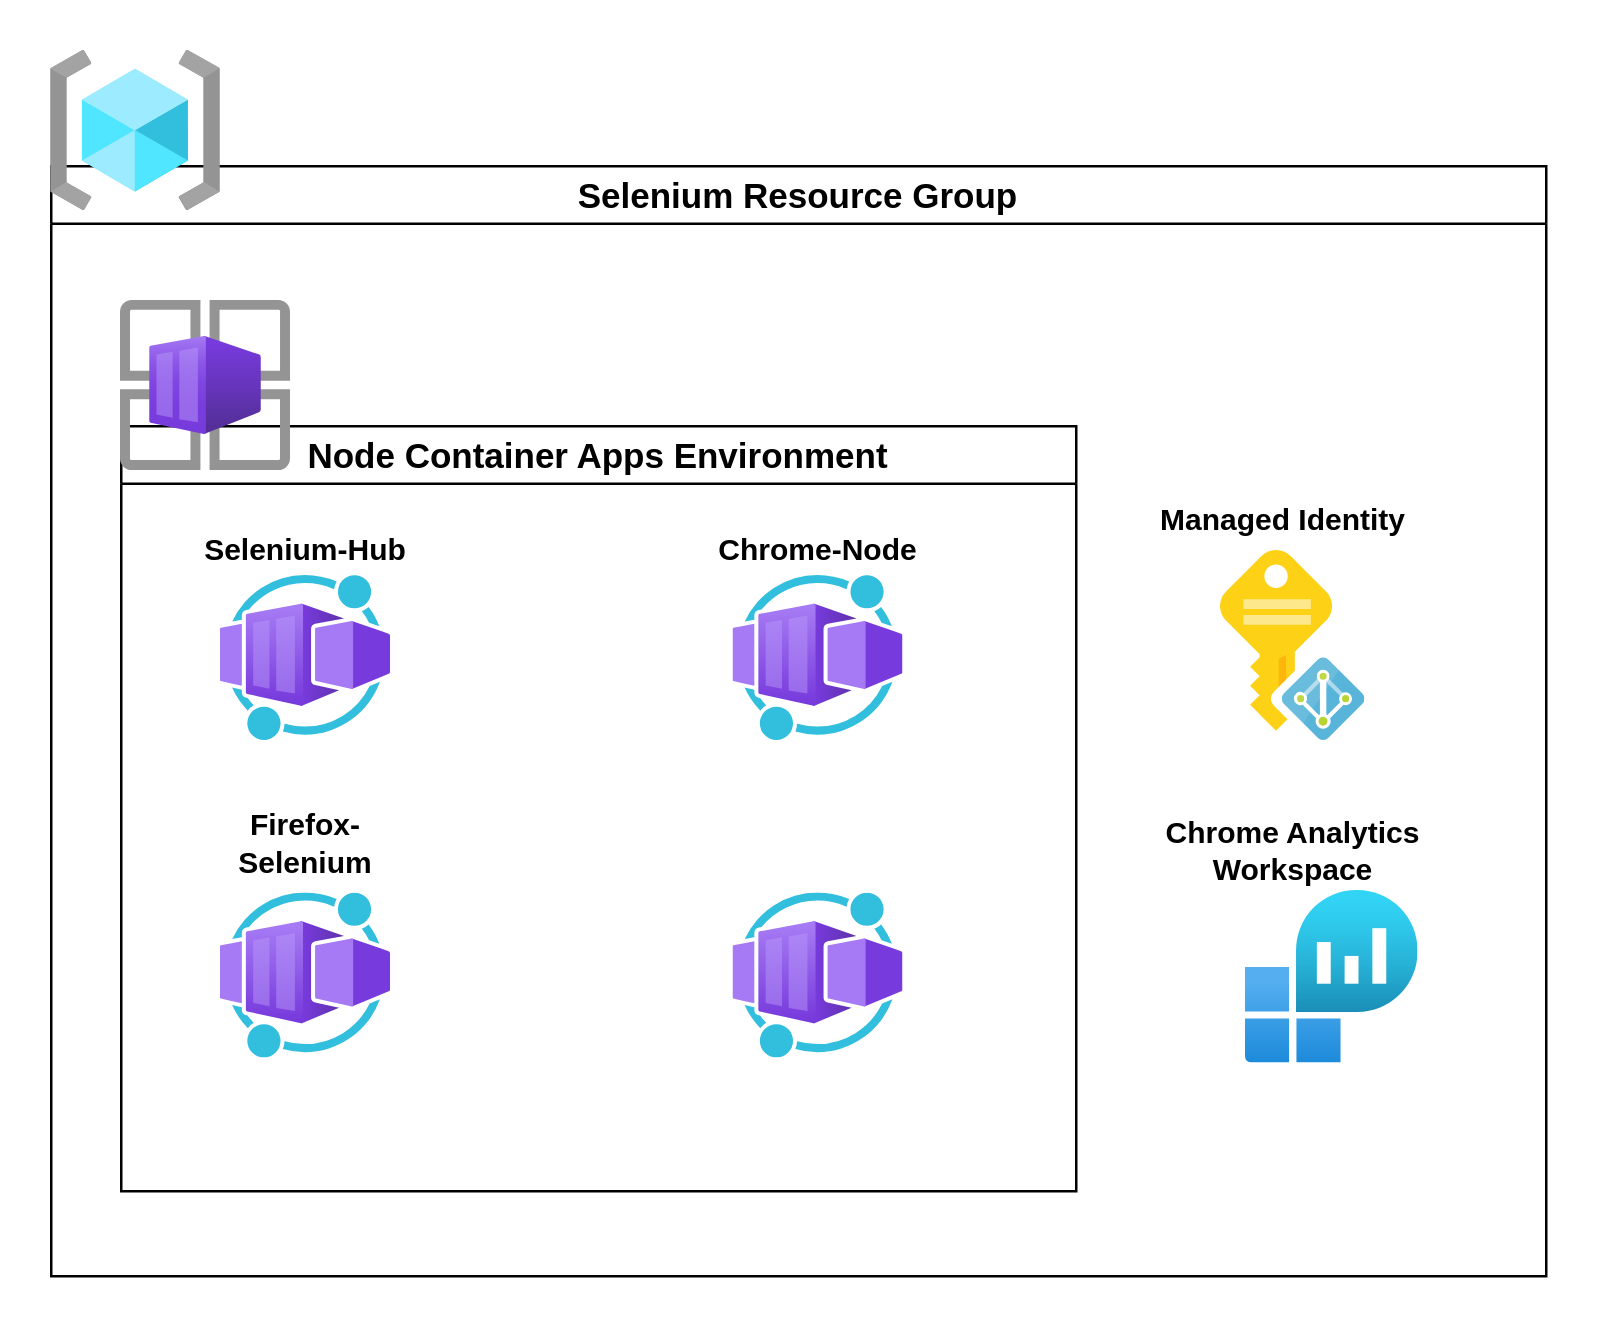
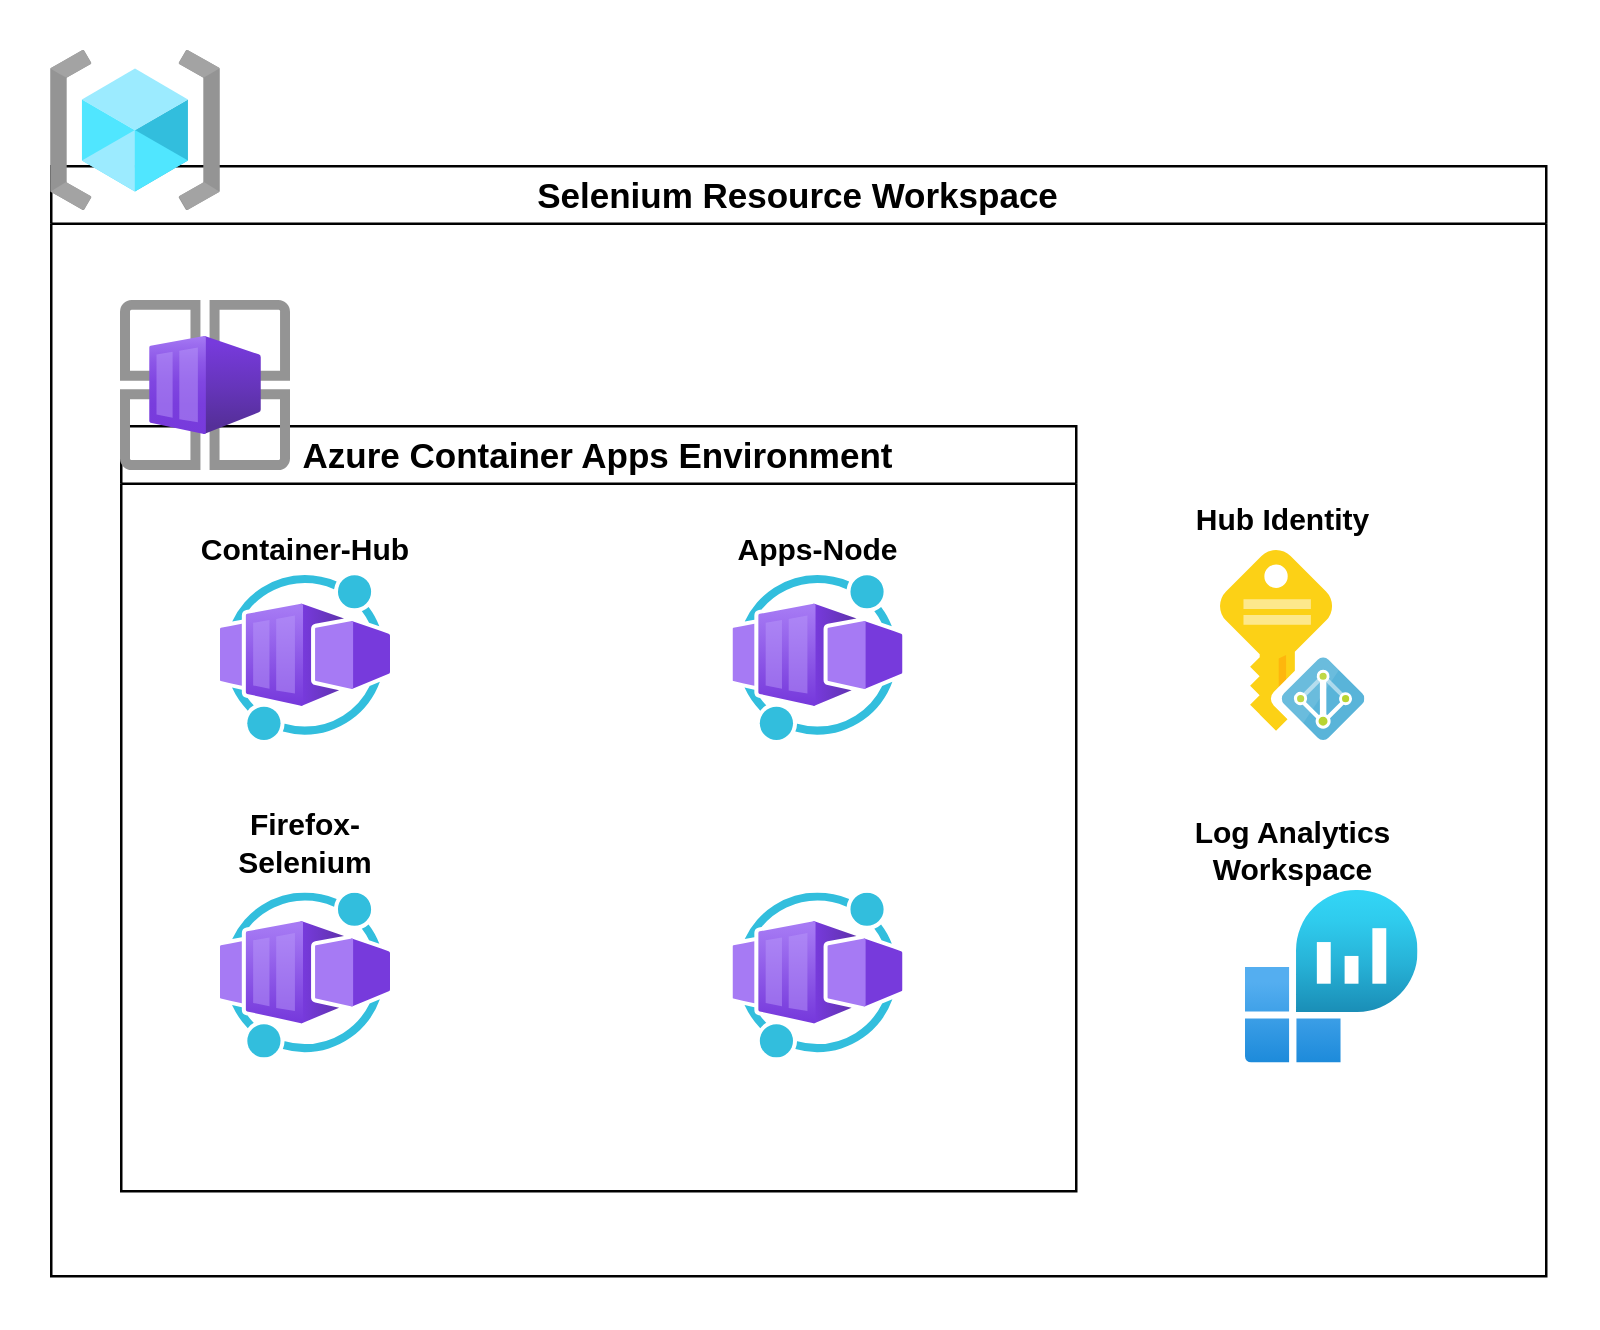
  <mxCell id="0" />
  <mxCell id="1" parent="0" />
- <mxCell id="2" value="&lt;font style=&quot;font-size: 14px;&quot;&gt;Selenium Resource Group&lt;/font&gt;" style="swimlane;whiteSpace=wrap;html=1;" vertex="1" parent="1"><mxGeometry x="20" y="66" width="598" height="444" as="geometry" /></mxCell>
- <mxCell id="3" value="&lt;font style=&quot;font-size: 14px;&quot;&gt;Node Container Apps Environment&lt;/font&gt;" style="swimlane;whiteSpace=wrap;html=1;" vertex="1" parent="2"><mxGeometry x="28" y="104" width="382" height="306" as="geometry" /></mxCell>
+ <mxCell id="2" value="&lt;font style=&quot;font-size: 14px;&quot;&gt;Selenium Resource Workspace&lt;/font&gt;" style="swimlane;whiteSpace=wrap;html=1;" vertex="1" parent="1"><mxGeometry x="20" y="66" width="598" height="444" as="geometry" /></mxCell>
+ <mxCell id="3" value="&lt;font style=&quot;font-size: 14px;&quot;&gt;Azure Container Apps Environment&lt;/font&gt;" style="swimlane;whiteSpace=wrap;html=1;" vertex="1" parent="2"><mxGeometry x="28" y="104" width="382" height="306" as="geometry" /></mxCell>
  <mxCell id="4" value="" style="image;aspect=fixed;html=1;points=[];align=center;fontSize=12;image=img/lib/azure2/other/Worker_Container_App.svg;" vertex="1" parent="3"><mxGeometry x="40" y="60" width="68" height="66" as="geometry" /></mxCell>
  <mxCell id="5" value="" style="image;aspect=fixed;html=1;points=[];align=center;fontSize=12;image=img/lib/azure2/other/Worker_Container_App.svg;" vertex="1" parent="3"><mxGeometry x="245" y="60" width="68" height="66" as="geometry" /></mxCell>
  <mxCell id="6" value="" style="image;aspect=fixed;html=1;points=[];align=center;fontSize=12;image=img/lib/azure2/other/Worker_Container_App.svg;" vertex="1" parent="3"><mxGeometry x="245" y="187" width="68" height="66" as="geometry" /></mxCell>
  <mxCell id="7" value="" style="image;aspect=fixed;html=1;points=[];align=center;fontSize=12;image=img/lib/azure2/other/Worker_Container_App.svg;" vertex="1" parent="3"><mxGeometry x="40" y="187" width="68" height="66" as="geometry" /></mxCell>
- <mxCell id="8" value="&lt;b&gt;Selenium-Hub&lt;/b&gt;" style="text;strokeColor=none;align=center;fillColor=none;html=1;verticalAlign=middle;whiteSpace=wrap;rounded=0;" vertex="1" parent="3"><mxGeometry x="29" y="30" width="90" height="40" as="geometry" /></mxCell>
+ <mxCell id="8" value="&lt;b&gt;Container-Hub&lt;/b&gt;" style="text;strokeColor=none;align=center;fillColor=none;html=1;verticalAlign=middle;whiteSpace=wrap;rounded=0;" vertex="1" parent="3"><mxGeometry x="29" y="30" width="90" height="40" as="geometry" /></mxCell>
  <mxCell id="9" value="&lt;b&gt;Firefox-Selenium&lt;/b&gt;" style="text;strokeColor=none;align=center;fillColor=none;html=1;verticalAlign=middle;whiteSpace=wrap;rounded=0;" vertex="1" parent="3"><mxGeometry x="29" y="147" width="90" height="40" as="geometry" /></mxCell>
- <mxCell id="10" value="&lt;b&gt;Chrome-Node&lt;/b&gt;" style="text;strokeColor=none;align=center;fillColor=none;html=1;verticalAlign=middle;whiteSpace=wrap;rounded=0;" vertex="1" parent="3"><mxGeometry x="234" y="30" width="90" height="40" as="geometry" /></mxCell>
+ <mxCell id="10" value="&lt;b&gt;Apps-Node&lt;/b&gt;" style="text;strokeColor=none;align=center;fillColor=none;html=1;verticalAlign=middle;whiteSpace=wrap;rounded=0;" vertex="1" parent="3"><mxGeometry x="234" y="30" width="90" height="40" as="geometry" /></mxCell>
  <mxCell id="11" value="" style="image;sketch=0;aspect=fixed;html=1;points=[];align=center;fontSize=12;image=img/lib/mscae/Managed_Identities.svg;" vertex="1" parent="2"><mxGeometry x="468" y="154" width="57.76" height="76" as="geometry" /></mxCell>
  <mxCell id="12" value="" style="image;aspect=fixed;html=1;points=[];align=center;fontSize=12;image=img/lib/azure2/other/Container_App_Environments.svg;" vertex="1" parent="2"><mxGeometry x="28" y="54" width="68" height="68" as="geometry" /></mxCell>
  <mxCell id="13" value="" style="image;aspect=fixed;html=1;points=[];align=center;fontSize=12;image=img/lib/azure2/analytics/Log_Analytics_Workspaces.svg;" vertex="1" parent="2"><mxGeometry x="478" y="290" width="69" height="69" as="geometry" /></mxCell>
- <mxCell id="14" value="&lt;b&gt;Managed Identity&lt;/b&gt;" style="text;strokeColor=none;align=center;fillColor=none;html=1;verticalAlign=middle;whiteSpace=wrap;rounded=0;" vertex="1" parent="2"><mxGeometry x="438.88" y="122" width="108.12" height="40" as="geometry" /></mxCell>
- <mxCell id="15" value="&lt;b&gt;Chrome Analytics Workspace&lt;/b&gt;" style="text;strokeColor=none;align=center;fillColor=none;html=1;verticalAlign=middle;whiteSpace=wrap;rounded=0;" vertex="1" parent="2"><mxGeometry x="442.82" y="254" width="108.12" height="40" as="geometry" /></mxCell>
+ <mxCell id="14" value="&lt;b&gt;Hub Identity&lt;/b&gt;" style="text;strokeColor=none;align=center;fillColor=none;html=1;verticalAlign=middle;whiteSpace=wrap;rounded=0;" vertex="1" parent="2"><mxGeometry x="438.88" y="122" width="108.12" height="40" as="geometry" /></mxCell>
+ <mxCell id="15" value="&lt;b&gt;Log Analytics Workspace&lt;/b&gt;" style="text;strokeColor=none;align=center;fillColor=none;html=1;verticalAlign=middle;whiteSpace=wrap;rounded=0;" vertex="1" parent="2"><mxGeometry x="442.82" y="254" width="108.12" height="40" as="geometry" /></mxCell>
  <mxCell id="16" value="" style="image;aspect=fixed;html=1;points=[];align=center;fontSize=12;image=img/lib/azure2/general/Resource_Groups.svg;" vertex="1" parent="1"><mxGeometry x="20" y="20" width="68" height="64" as="geometry" /></mxCell>
